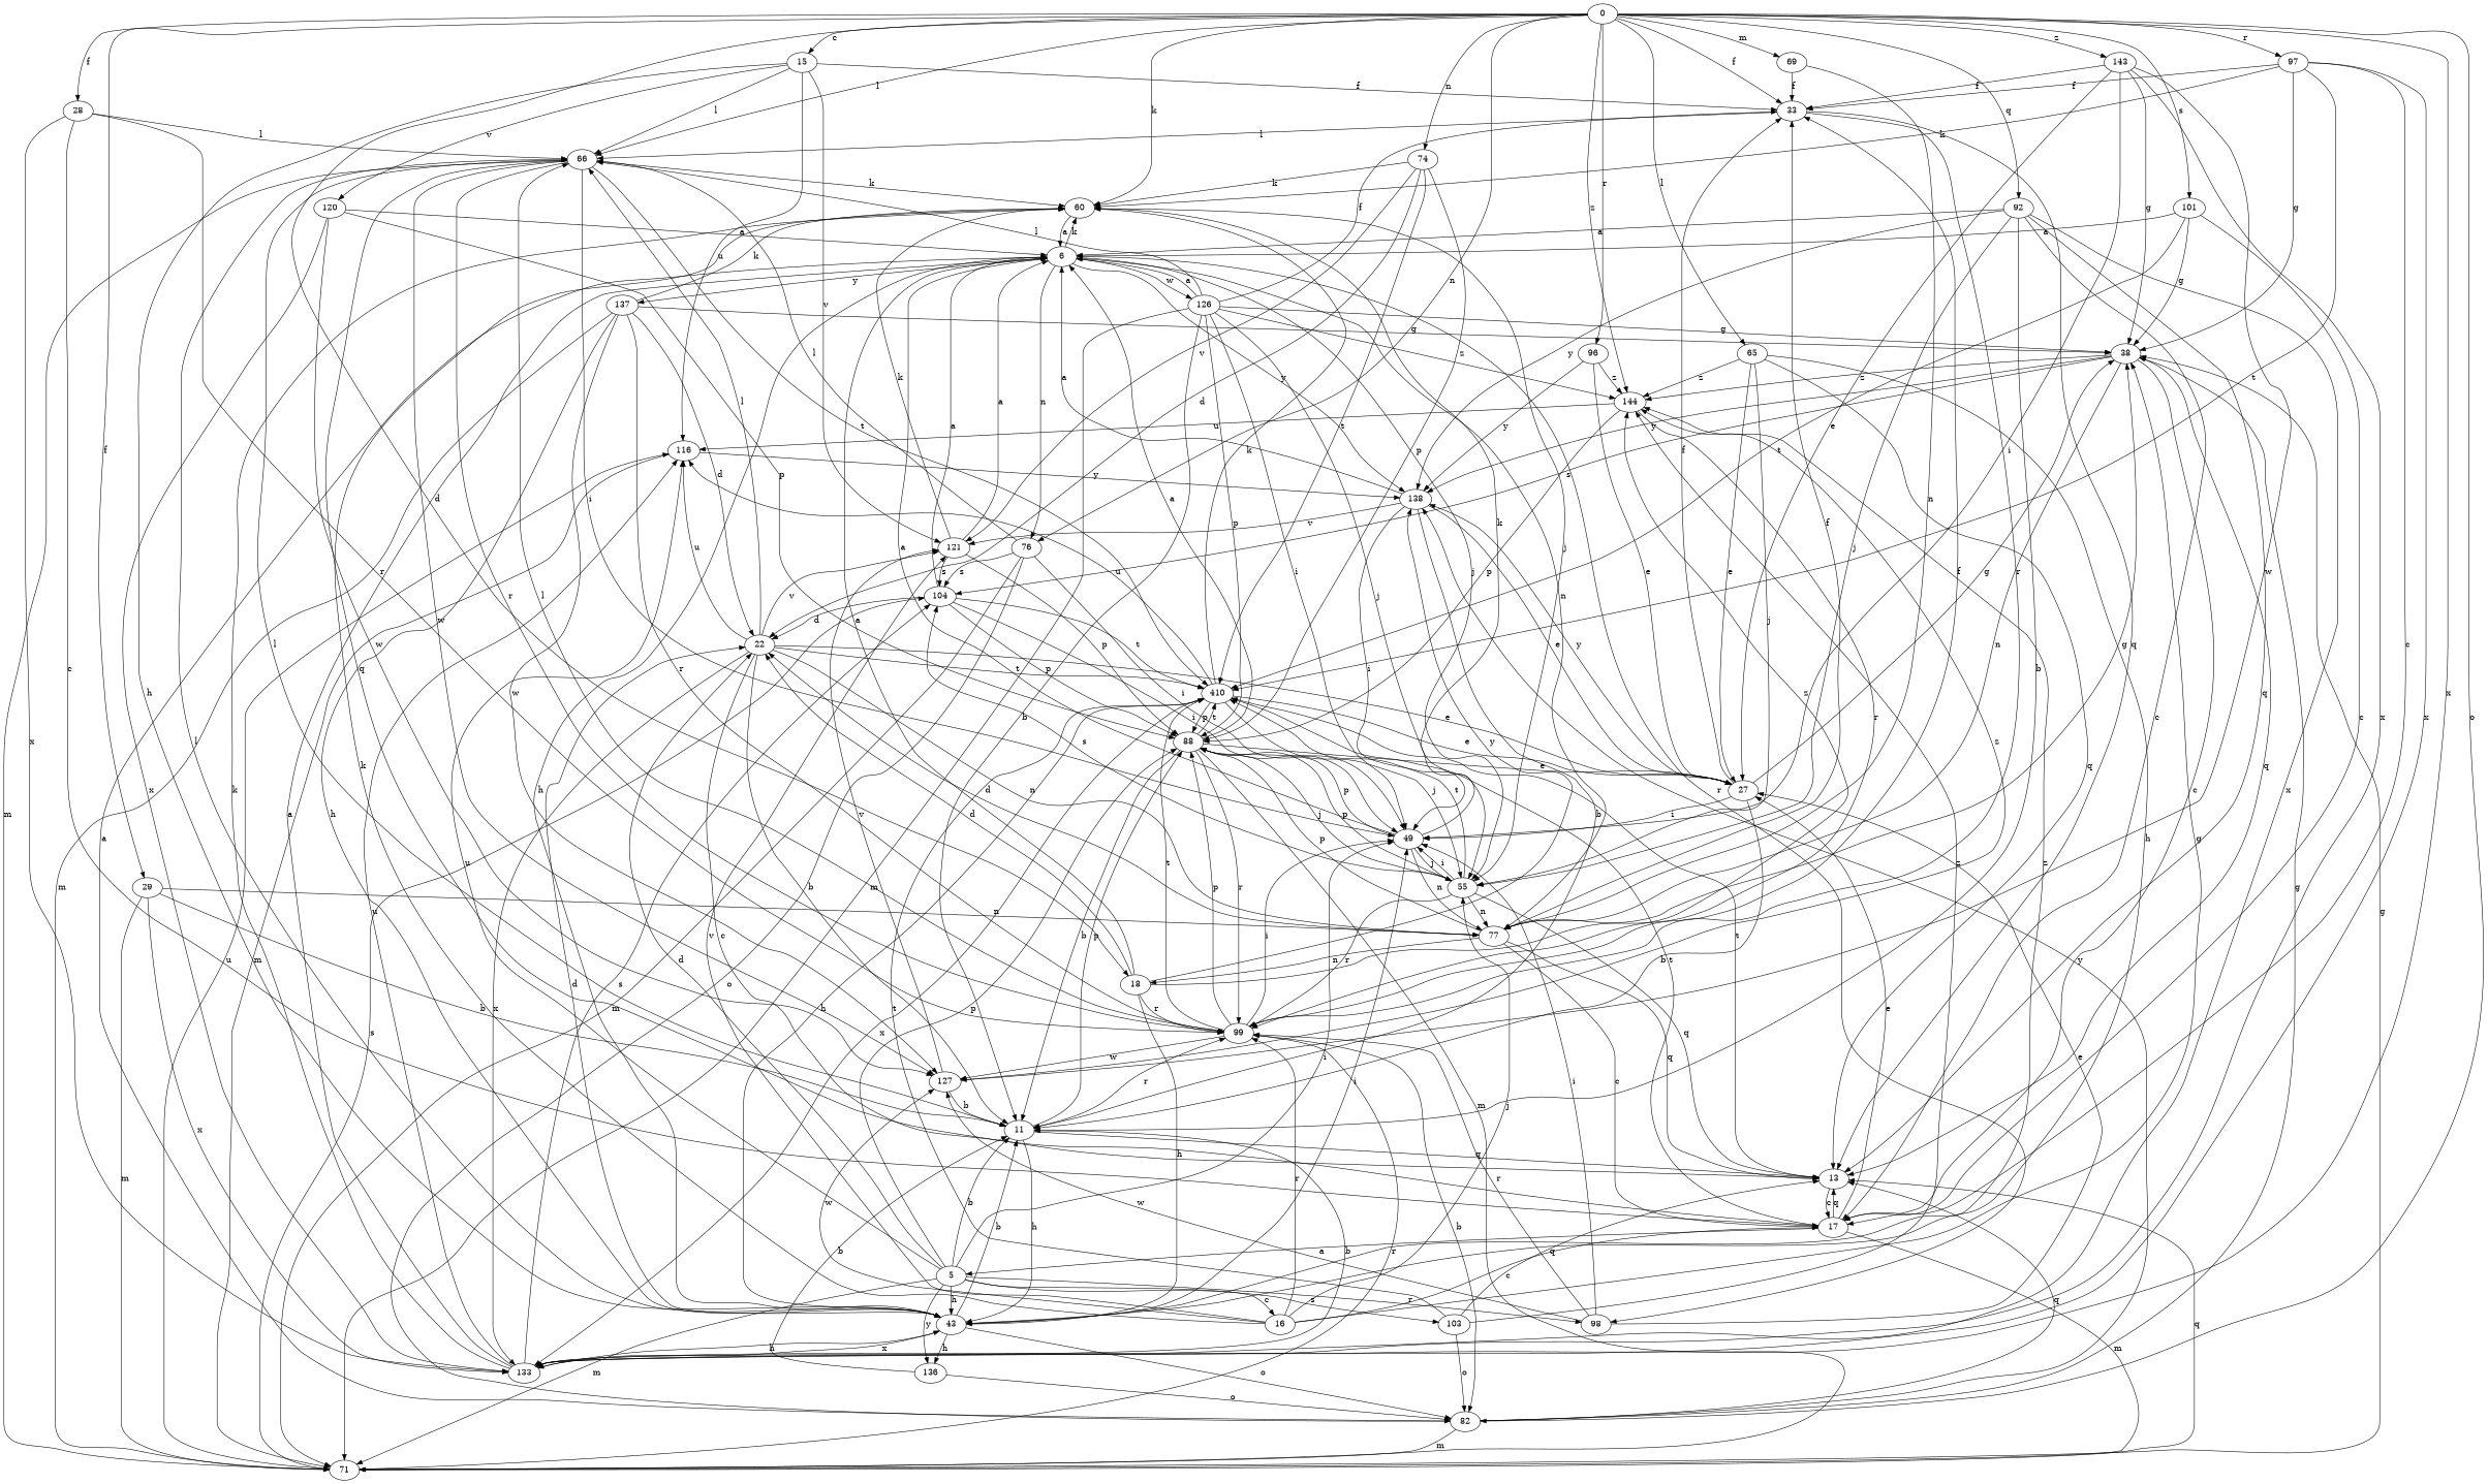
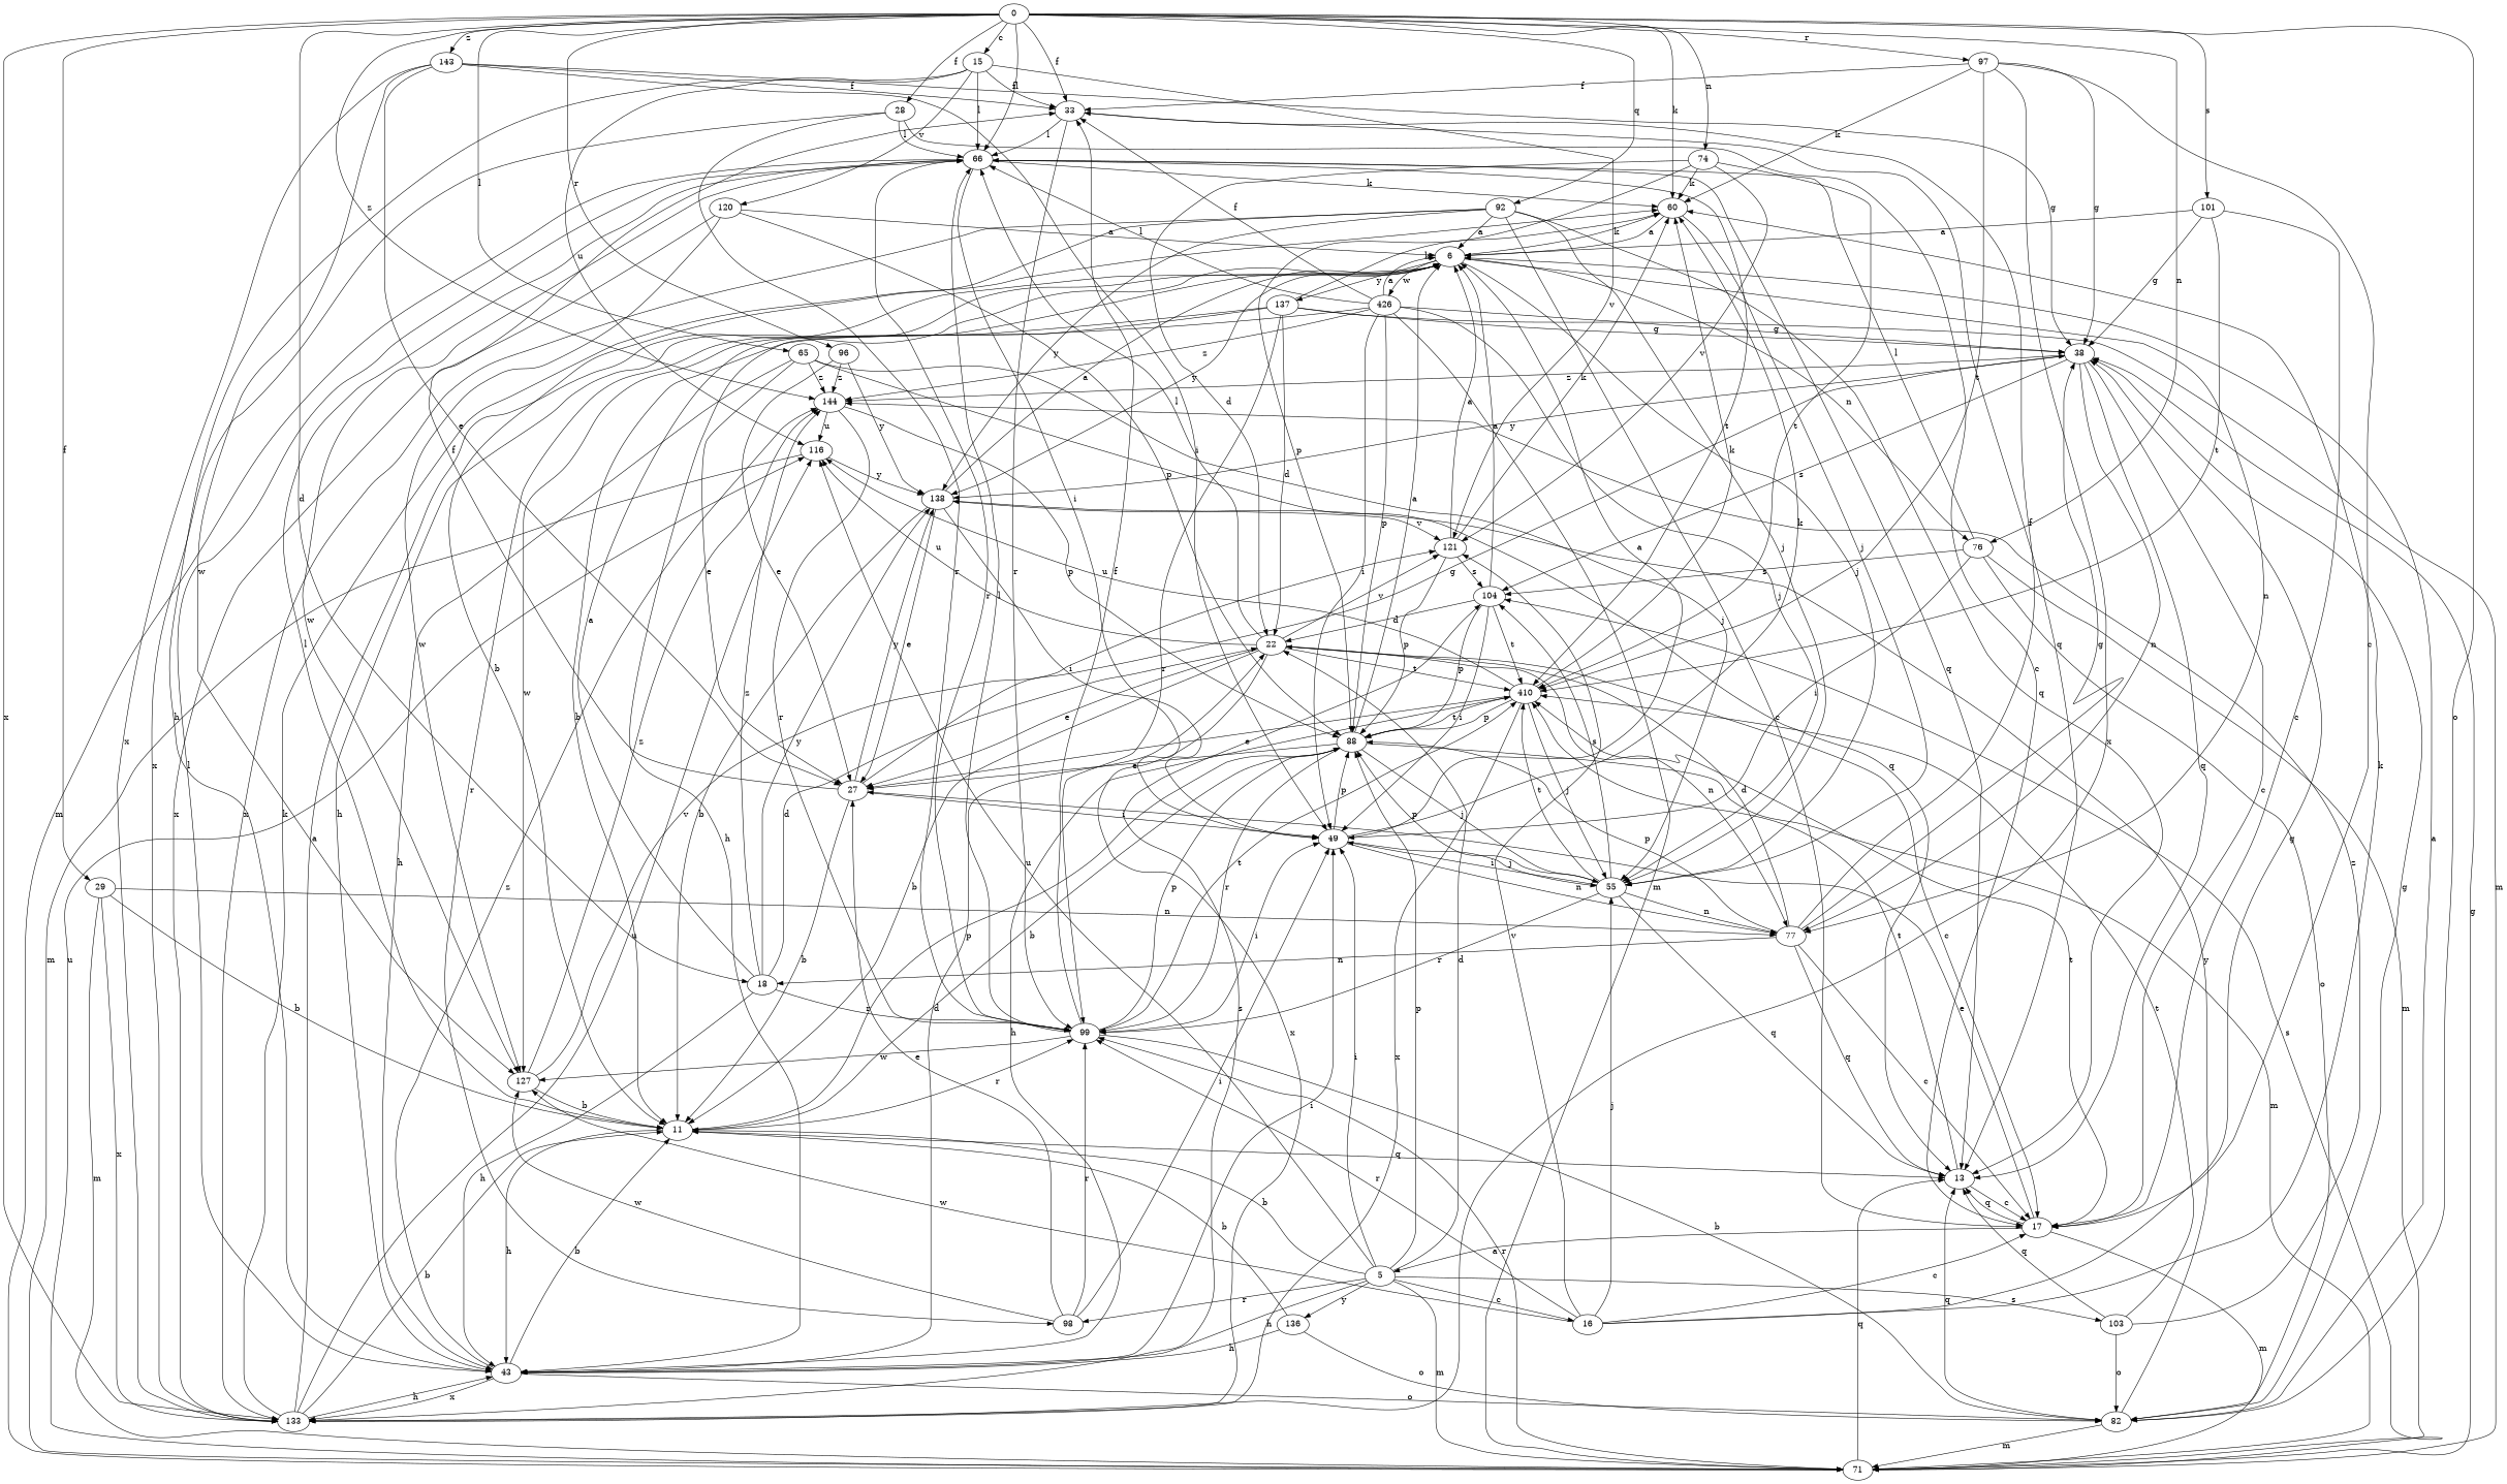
  strict digraph {
    0
    15
    18
    28
    29
    33
    60
    65
    66
-   69
    74
    76
    82
    92
    96
    97
    101
    133
    143
    144
    43
    116
    120
    121
    22
    6
    138
    99
    17
    11
    71
    77
    n33 [label=13]
    55
    27
    49
    127
    n38 [label=410]
    88
    104
    38
    5
    16
    98
    103
    136
-   126
+   126 [label=426]
    137
    0 -> 15 [label=c]
    0 -> 18 [label=d]
    0 -> 28 [label=f]
    0 -> 29 [label=f]
    0 -> 33 [label=f]
    0 -> 60 [label=k]
    0 -> 65 [label=l]
    0 -> 66 [label=l]
-   0 -> 69 [label=m]
    0 -> 74 [label=n]
    0 -> 76 [label=n]
    0 -> 82 [label=o]
    0 -> 92 [label=q]
    0 -> 96 [label=r]
    0 -> 97 [label=r]
    0 -> 101 [label=s]
    0 -> 133 [label=x]
    0 -> 143 [label=z]
    0 -> 144 [label=z]
    15 -> 33 [label=f]
    15 -> 66 [label=l]
    15 -> 43 [label=h]
    15 -> 116 [label=u]
    15 -> 120 [label=v]
    15 -> 121 [label=v]
    18 -> 144 [label=z]
    18 -> 43 [label=h]
    18 -> 22 [label=d]
    18 -> 6 [label=a]
    18 -> 138 [label=y]
    18 -> 99 [label=r]
    28 -> 66 [label=l]
    28 -> 133 [label=x]
    28 -> 99 [label=r]
    28 -> 17 [label=c]
    29 -> 133 [label=x]
    29 -> 11 [label=b]
    29 -> 71 [label=m]
    29 -> 77 [label=n]
    33 -> 66 [label=l]
    33 -> 99 [label=r]
    33 -> n33 [label=q]
    60 -> 6 [label=a]
    60 -> 55 [label=j]
    65 -> 144 [label=z]
    65 -> 43 [label=h]
    65 -> n33 [label=q]
    65 -> 55 [label=j]
    65 -> 27 [label=e]
    66 -> 60 [label=k]
    66 -> 99 [label=r]
    66 -> 71 [label=m]
    66 -> n33 [label=q]
    66 -> 49 [label=i]
    66 -> 127 [label=w]
    66 -> n38 [label=t]
-   69 -> 33 [label=f]
-   69 -> 77 [label=n]
    74 -> 60 [label=k]
    74 -> 121 [label=v]
    74 -> 22 [label=d]
    74 -> n38 [label=t]
    74 -> 88 [label=p]
    76 -> 66 [label=l]
    76 -> 82 [label=o]
    76 -> 71 [label=m]
    76 -> 49 [label=i]
    76 -> 104 [label=s]
    82 -> 6 [label=a]
    82 -> 138 [label=y]
    82 -> 71 [label=m]
    82 -> n33 [label=q]
    82 -> 38 [label=g]
    92 -> 133 [label=x]
    92 -> 6 [label=a]
    92 -> 138 [label=y]
    92 -> 17 [label=c]
    92 -> 11 [label=b]
    92 -> n33 [label=q]
    92 -> 55 [label=j]
    96 -> 144 [label=z]
    96 -> 138 [label=y]
    96 -> 27 [label=e]
    97 -> 33 [label=f]
    97 -> 60 [label=k]
    97 -> 133 [label=x]
    97 -> 17 [label=c]
    97 -> n38 [label=t]
    97 -> 38 [label=g]
    101 -> 6 [label=a]
    101 -> 17 [label=c]
    101 -> n38 [label=t]
    101 -> 38 [label=g]
    133 -> 60 [label=k]
    133 -> 43 [label=h]
    133 -> 116 [label=u]
    133 -> 6 [label=a]
    133 -> 11 [label=b]
    133 -> 104 [label=s]
    143 -> 33 [label=f]
    143 -> 133 [label=x]
    143 -> 27 [label=e]
    143 -> 49 [label=i]
    143 -> 127 [label=w]
    143 -> 38 [label=g]
    144 -> 116 [label=u]
    144 -> 99 [label=r]
    144 -> 88 [label=p]
    43 -> 66 [label=l]
    43 -> 82 [label=o]
    43 -> 133 [label=x]
    43 -> 144 [label=z]
    43 -> 22 [label=d]
    43 -> 11 [label=b]
    43 -> 49 [label=i]
    116 -> 138 [label=y]
    116 -> 71 [label=m]
    120 -> 133 [label=x]
    120 -> 6 [label=a]
    120 -> 127 [label=w]
    120 -> 88 [label=p]
    121 -> 60 [label=k]
    121 -> 6 [label=a]
    121 -> 88 [label=p]
    121 -> 104 [label=s]
    22 -> 66 [label=l]
    22 -> 133 [label=x]
    22 -> 116 [label=u]
    22 -> 121 [label=v]
    22 -> 17 [label=c]
    22 -> 11 [label=b]
    22 -> 77 [label=n]
    22 -> 27 [label=e]
    22 -> n38 [label=t]
    6 -> 60 [label=k]
    6 -> 76 [label=n]
    6 -> 43 [label=h]
    6 -> 138 [label=y]
    6 -> 77 [label=n]
    6 -> 55 [label=j]
    6 -> 98 [label=r]
    6 -> 126 [label=w]
    6 -> 137 [label=y]
    138 -> 121 [label=v]
    138 -> 6 [label=a]
    138 -> 11 [label=b]
    138 -> 27 [label=e]
    138 -> 49 [label=i]
    99 -> 33 [label=f]
    99 -> 66 [label=l]
    99 -> 82 [label=b]
    99 -> 49 [label=i]
    99 -> 127 [label=w]
    99 -> n38 [label=t]
    99 -> 88 [label=p]
    17 -> 71 [label=m]
    17 -> n33 [label=q]
    17 -> 27 [label=e]
    17 -> n38 [label=t]
    17 -> 5 [label=a]
    11 -> 66 [label=l]
    11 -> 43 [label=h]
    11 -> 99 [label=r]
    11 -> n33 [label=q]
    11 -> 88 [label=p]
    71 -> 116 [label=u]
    71 -> 99 [label=r]
    71 -> n33 [label=q]
    71 -> 104 [label=s]
    71 -> 38 [label=g]
    77 -> 18 [label=n]
    77 -> 33 [label=f]
    77 -> 22 [label=d]
    77 -> 17 [label=c]
    77 -> n33 [label=q]
    77 -> 88 [label=p]
    77 -> 38 [label=g]
    n33 -> 17 [label=c]
    n33 -> n38 [label=t]
    55 -> 99 [label=r]
    55 -> 77 [label=n]
    55 -> n33 [label=q]
    55 -> 49 [label=i]
    55 -> n38 [label=t]
    55 -> 88 [label=p]
    55 -> 104 [label=s]
    27 -> 33 [label=f]
    27 -> 138 [label=y]
    27 -> 11 [label=b]
    27 -> 49 [label=i]
    27 -> 38 [label=g]
    49 -> 60 [label=k]
    49 -> 6 [label=a]
    49 -> 77 [label=n]
    49 -> 55 [label=j]
    49 -> 88 [label=p]
    127 -> 144 [label=z]
    127 -> 121 [label=v]
    127 -> 11 [label=b]
    n38 -> 60 [label=k]
    n38 -> 133 [label=x]
    n38 -> 43 [label=h]
    n38 -> 116 [label=u]
    n38 -> 55 [label=j]
    n38 -> 27 [label=e]
    n38 -> 88 [label=p]
    88 -> 6 [label=a]
    88 -> 99 [label=r]
    88 -> 11 [label=b]
    88 -> 71 [label=m]
    88 -> 55 [label=j]
    88 -> 27 [label=e]
    88 -> n38 [label=t]
    104 -> 22 [label=d]
    104 -> 6 [label=a]
    104 -> 49 [label=i]
    104 -> n38 [label=t]
    104 -> 88 [label=p]
    38 -> 144 [label=z]
    38 -> 138 [label=y]
    38 -> 17 [label=c]
    38 -> 77 [label=n]
    38 -> n33 [label=q]
    38 -> 104 [label=s]
    5 -> 43 [label=h]
    5 -> 116 [label=u]
    5 -> 22 [label=d]
    5 -> 11 [label=b]
    5 -> 71 [label=m]
    5 -> 49 [label=i]
    5 -> 88 [label=p]
    5 -> 16 [label=c]
    5 -> 98 [label=r]
    5 -> 103 [label=s]
    5 -> 136 [label=y]
    16 -> 60 [label=k]
    16 -> 121 [label=v]
    16 -> 99 [label=r]
    16 -> 17 [label=c]
    16 -> 55 [label=j]
    16 -> 127 [label=w]
    16 -> 38 [label=g]
    98 -> 99 [label=r]
    98 -> 27 [label=e]
    98 -> 49 [label=i]
    98 -> 127 [label=w]
    103 -> 82 [label=o]
    103 -> 144 [label=z]
    103 -> n33 [label=q]
    103 -> n38 [label=t]
    136 -> 82 [label=o]
-   43 -> 136 [label=h]
+   136 -> 43 [label=h]
    136 -> 11 [label=b]
    126 -> 33 [label=f]
    126 -> 66 [label=l]
    126 -> 144 [label=z]
    126 -> 6 [label=a]
    126 -> 11 [label=b]
    126 -> 71 [label=m]
    126 -> 55 [label=j]
    126 -> 49 [label=i]
    126 -> 88 [label=p]
    126 -> 38 [label=g]
    137 -> 60 [label=k]
    137 -> 43 [label=h]
    137 -> 22 [label=d]
    137 -> 99 [label=r]
    137 -> 71 [label=m]
    137 -> 127 [label=w]
    137 -> 38 [label=g]
  }
